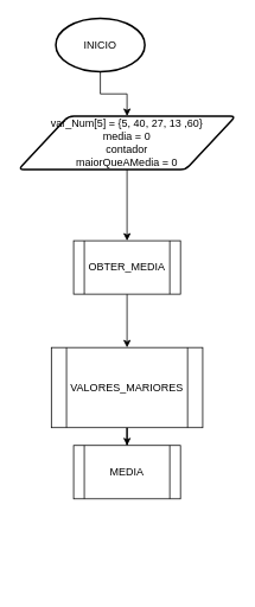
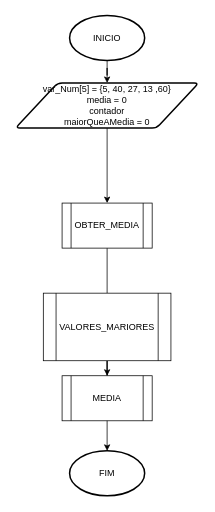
  <mxCell id="0" />
  <mxCell id="1" parent="0" />
  <mxCell id="2" style="edgeStyle=orthogonalEdgeStyle;rounded=0;orthogonalLoop=1;jettySize=auto;html=1;entryX=0.5;entryY=0;entryDx=0;entryDy=0;" edge="1" parent="1" source="3" target="6"><mxGeometry relative="1" as="geometry" /></mxCell>
- <mxCell id="3" value="INICIO" style="strokeWidth=2;html=1;shape=mxgraph.flowchart.start_1;whiteSpace=wrap;" vertex="1" parent="1"><mxGeometry x="62" y="20" width="100" height="60" as="geometry" /></mxCell>
+ <mxCell id="3" value="INICIO" style="strokeWidth=2;html=1;shape=mxgraph.flowchart.start_1;whiteSpace=wrap;" vertex="1" parent="1"><mxGeometry x="92" y="20" width="100" height="60" as="geometry" /></mxCell>
+ <mxCell id="4" value="FIM" style="strokeWidth=2;html=1;shape=mxgraph.flowchart.start_1;whiteSpace=wrap;" vertex="1" parent="1"><mxGeometry x="92" y="600" width="100" height="60" as="geometry" /></mxCell>
  <mxCell id="5" style="edgeStyle=orthogonalEdgeStyle;rounded=0;orthogonalLoop=1;jettySize=auto;html=1;entryX=0.5;entryY=0;entryDx=0;entryDy=0;" edge="1" parent="1" source="6" target="8"><mxGeometry relative="1" as="geometry" /></mxCell>
- <mxCell id="6" value="var_Num[5] = {5, 40, 27, 13 ,60}&lt;div&gt;media = 0&lt;/div&gt;&lt;div&gt;contador&lt;/div&gt;&lt;div&gt;maiorQueAMedia = 0&lt;/div&gt;" style="shape=parallelogram;html=1;strokeWidth=2;perimeter=parallelogramPerimeter;whiteSpace=wrap;rounded=1;arcSize=12;size=0.23;" vertex="1" parent="1"><mxGeometry x="20" y="130" width="244" height="60" as="geometry" /></mxCell>
- <mxCell id="7" style="edgeStyle=orthogonalEdgeStyle;rounded=0;orthogonalLoop=1;jettySize=auto;html=1;entryX=0.5;entryY=0;entryDx=0;entryDy=0;" edge="1" parent="1" source="8" target="10"><mxGeometry relative="1" as="geometry" /></mxCell>
+ <mxCell id="6" value="var_Num[5] = {5, 40, 27, 13 ,60}&lt;div&gt;media = 0&lt;/div&gt;&lt;div&gt;contador&lt;/div&gt;&lt;div&gt;maiorQueAMedia = 0&lt;/div&gt;" style="shape=parallelogram;html=1;strokeWidth=2;perimeter=parallelogramPerimeter;whiteSpace=wrap;rounded=1;arcSize=12;size=0.23;" vertex="1" parent="1"><mxGeometry x="20" y="110" width="244" height="60" as="geometry" /></mxCell>
+ <mxCell id="7" style="edgeStyle=orthogonalEdgeStyle;rounded=0;orthogonalLoop=1;jettySize=auto;html=1;entryX=0.5;entryY=0;entryDx=0;entryDy=0;endArrow=none;" edge="1" parent="1" source="8" target="10"><mxGeometry relative="1" as="geometry" /></mxCell>
  <mxCell id="8" value="OBTER_MEDIA" style="shape=process;whiteSpace=wrap;html=1;backgroundOutline=1;" vertex="1" parent="1"><mxGeometry x="82" y="270" width="120" height="60" as="geometry" /></mxCell>
  <mxCell id="9" style="edgeStyle=orthogonalEdgeStyle;rounded=0;orthogonalLoop=1;jettySize=auto;html=1;entryX=0.5;entryY=0;entryDx=0;entryDy=0;" edge="1" parent="1" source="10" target="11"><mxGeometry relative="1" as="geometry" /></mxCell>
  <mxCell id="10" value="VALORES_MARIORES" style="shape=process;whiteSpace=wrap;html=1;backgroundOutline=1;" vertex="1" parent="1"><mxGeometry x="57" y="390" width="170" height="90" as="geometry" /></mxCell>
  <mxCell id="11" value="MEDIA" style="shape=process;whiteSpace=wrap;html=1;backgroundOutline=1;" vertex="1" parent="1"><mxGeometry x="82" y="500" width="120" height="60" as="geometry" /></mxCell>
+ <mxCell id="12" style="edgeStyle=orthogonalEdgeStyle;rounded=0;orthogonalLoop=1;jettySize=auto;html=1;entryX=0.5;entryY=0;entryDx=0;entryDy=0;entryPerimeter=0;" edge="1" parent="1" source="11" target="4"><mxGeometry relative="1" as="geometry" /></mxCell>
